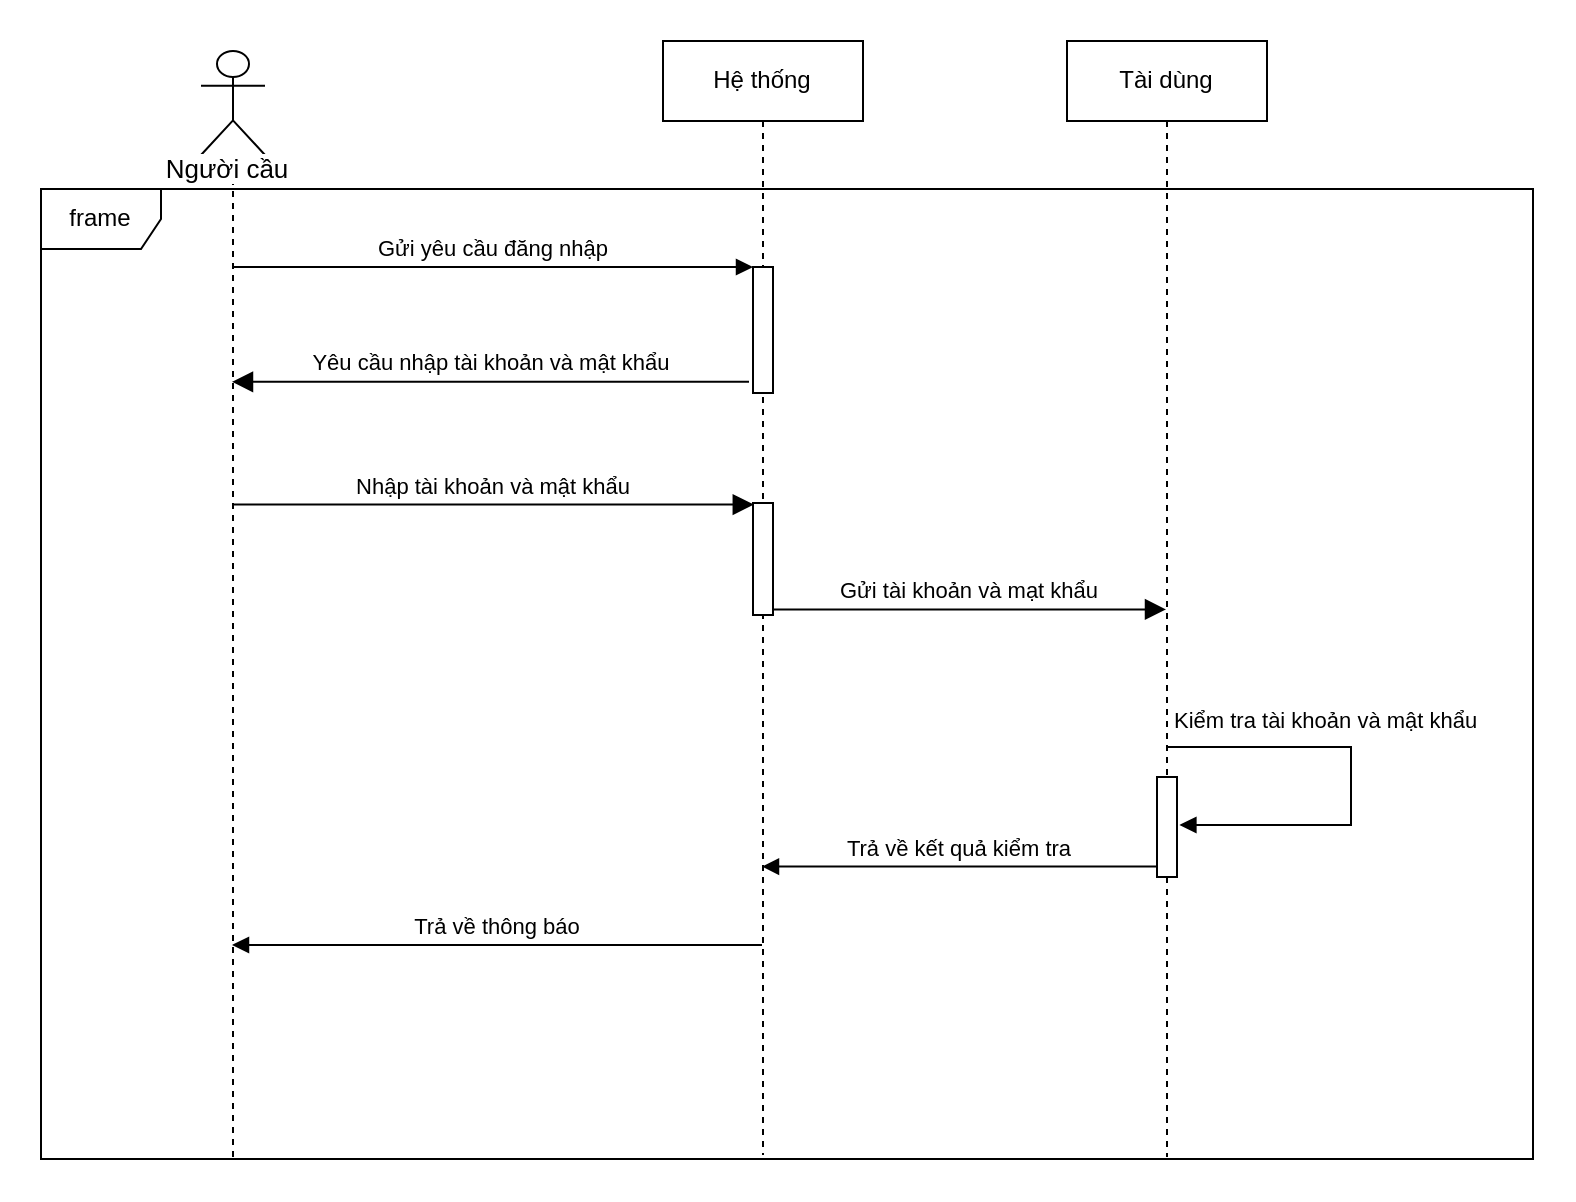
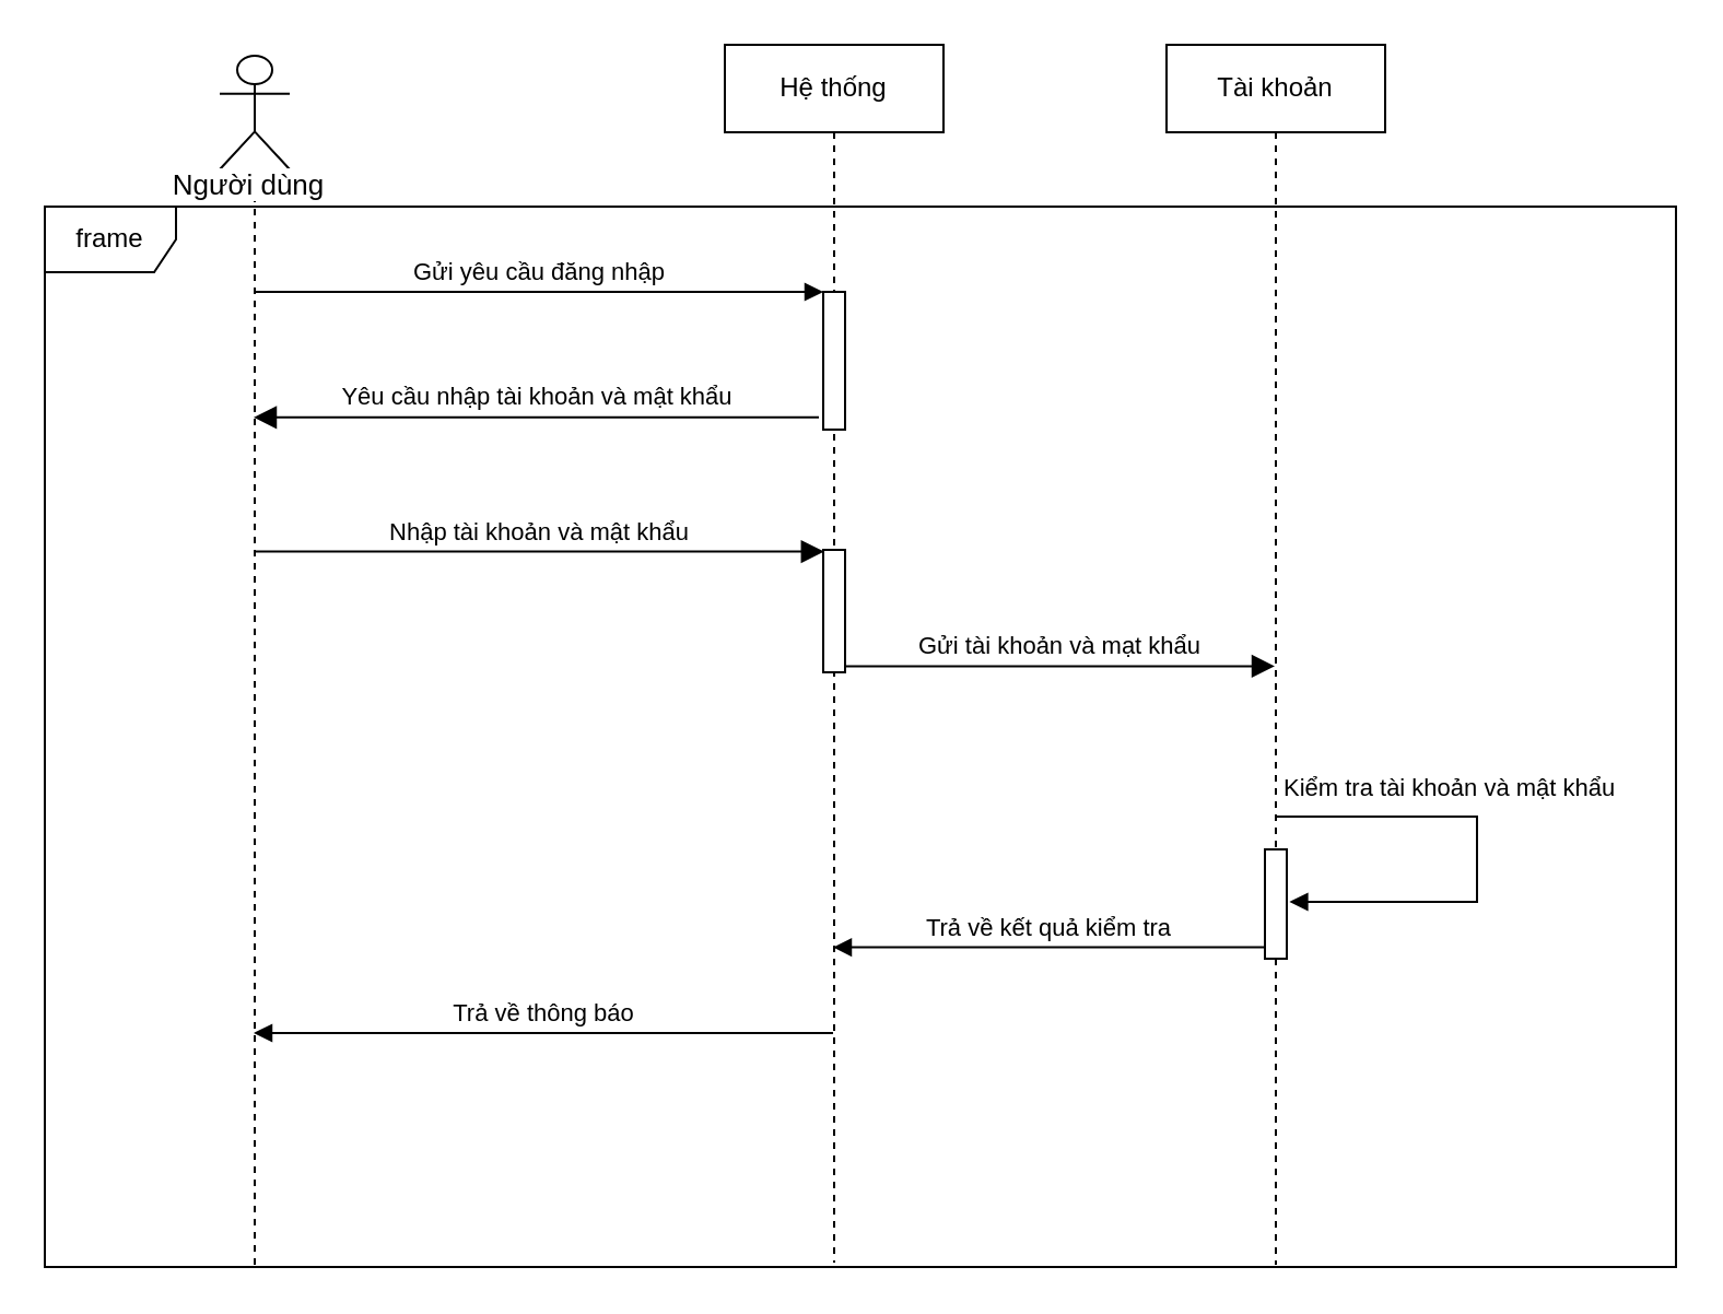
  <mxCell id="0" />
  <mxCell id="1" parent="0" />
  <mxCell id="2" value="frame" style="shape=umlFrame;whiteSpace=wrap;html=1;" parent="1" vertex="1"><mxGeometry x="20" y="94" width="746" height="485" as="geometry" /></mxCell>
  <mxCell id="3" value="Hệ thống" style="shape=umlLifeline;perimeter=lifelinePerimeter;whiteSpace=wrap;html=1;container=1;collapsible=0;recursiveResize=0;outlineConnect=0;" parent="1" vertex="1"><mxGeometry x="331" y="20" width="100" height="557" as="geometry" /></mxCell>
- <mxCell id="4" value="Tài dùng" style="shape=umlLifeline;perimeter=lifelinePerimeter;whiteSpace=wrap;html=1;container=1;collapsible=0;recursiveResize=0;outlineConnect=0;" parent="1" vertex="1"><mxGeometry x="533" y="20" width="100" height="558" as="geometry" /></mxCell>
+ <mxCell id="4" value="Tài khoản" style="shape=umlLifeline;perimeter=lifelinePerimeter;whiteSpace=wrap;html=1;container=1;collapsible=0;recursiveResize=0;outlineConnect=0;" parent="1" vertex="1"><mxGeometry x="533" y="20" width="100" height="558" as="geometry" /></mxCell>
  <mxCell id="5" value="" style="html=1;points=[];perimeter=orthogonalPerimeter;" parent="4" vertex="1"><mxGeometry x="45" y="368" width="10" height="50" as="geometry" /></mxCell>
  <mxCell id="6" value="Kiểm tra tài khoản và mật khẩu" style="edgeStyle=orthogonalEdgeStyle;html=1;align=left;spacingLeft=2;endArrow=block;rounded=0;entryX=1.12;entryY=0.56;entryDx=0;entryDy=0;entryPerimeter=0;" parent="4" edge="1"><mxGeometry x="-1" y="13" relative="1" as="geometry"><mxPoint x="49.5" y="353" as="sourcePoint" /><Array as="points"><mxPoint x="142" y="353" /><mxPoint x="142" y="392" /></Array><mxPoint x="56.2" y="392" as="targetPoint" /><mxPoint as="offset" /></mxGeometry></mxCell>
  <mxCell id="7" value="" style="html=1;points=[];perimeter=orthogonalPerimeter;" parent="1" vertex="1"><mxGeometry x="376" y="133" width="10" height="63" as="geometry" /></mxCell>
  <mxCell id="8" value="Gửi yêu cầu đăng nhập" style="html=1;verticalAlign=bottom;endArrow=block;entryX=0;entryY=0;" parent="1" source="15" target="7" edge="1"><mxGeometry relative="1" as="geometry"><mxPoint x="158.5" y="133" as="sourcePoint" /></mxGeometry></mxCell>
  <mxCell id="9" value="Yêu cầu nhập tài khoản và mật khẩu" style="html=1;verticalAlign=bottom;endArrow=block;endSize=8;endFill=1;exitX=-0.2;exitY=0.911;exitDx=0;exitDy=0;exitPerimeter=0;" parent="1" source="7" target="15" edge="1"><mxGeometry relative="1" as="geometry"><mxPoint x="162.8" y="190.67" as="targetPoint" /><mxPoint x="376" y="211" as="sourcePoint" /><Array as="points" /></mxGeometry></mxCell>
  <mxCell id="10" value="Nhập tài khoản và mật khẩu" style="html=1;verticalAlign=bottom;endArrow=block;endSize=8;entryX=0.04;entryY=0.014;entryDx=0;entryDy=0;entryPerimeter=0;endFill=1;" parent="1" source="15" target="11" edge="1"><mxGeometry relative="1" as="geometry"><mxPoint x="223" y="279" as="targetPoint" /><mxPoint x="164" y="253.65" as="sourcePoint" /></mxGeometry></mxCell>
  <mxCell id="11" value="" style="html=1;points=[];perimeter=orthogonalPerimeter;" parent="1" vertex="1"><mxGeometry x="376" y="251" width="10" height="56" as="geometry" /></mxCell>
  <mxCell id="12" value="Gửi tài khoản và mạt khẩu" style="html=1;verticalAlign=bottom;endArrow=block;endSize=8;exitX=1;exitY=0.95;endFill=1;" parent="1" source="11" target="4" edge="1"><mxGeometry relative="1" as="geometry"><mxPoint x="484" y="323" as="targetPoint" /></mxGeometry></mxCell>
  <mxCell id="13" value="Trả về kết quả kiểm tra" style="html=1;verticalAlign=bottom;endArrow=block;exitX=0.04;exitY=0.896;exitDx=0;exitDy=0;exitPerimeter=0;" parent="1" source="5" target="3" edge="1"><mxGeometry width="80" relative="1" as="geometry"><mxPoint x="331" y="310" as="sourcePoint" /><mxPoint x="411" y="310" as="targetPoint" /></mxGeometry></mxCell>
  <mxCell id="14" value="Trả về thông báo" style="html=1;verticalAlign=bottom;endArrow=block;" parent="1" source="3" target="15" edge="1"><mxGeometry width="80" relative="1" as="geometry"><mxPoint x="331" y="310" as="sourcePoint" /><mxPoint x="125" y="475" as="targetPoint" /><Array as="points"><mxPoint x="296" y="472" /></Array></mxGeometry></mxCell>
  <mxCell id="15" value="" style="shape=umlLifeline;participant=umlActor;perimeter=lifelinePerimeter;whiteSpace=wrap;html=1;container=1;collapsible=0;recursiveResize=0;verticalAlign=top;spacingTop=36;outlineConnect=0;fontSize=13;size=52;" parent="1" vertex="1"><mxGeometry x="100" y="25" width="32" height="554" as="geometry" /></mxCell>
- <mxCell id="16" value="Người cầu" style="text;html=1;align=center;verticalAlign=middle;resizable=0;points=[];autosize=1;strokeColor=none;fontSize=13;labelBackgroundColor=#ffffff;" parent="1" vertex="1"><mxGeometry x="73" y="74" width="80" height="20" as="geometry" /></mxCell>
+ <mxCell id="16" value="Người dùng" style="text;html=1;align=center;verticalAlign=middle;resizable=0;points=[];autosize=1;strokeColor=none;fontSize=13;labelBackgroundColor=#ffffff;" parent="1" vertex="1"><mxGeometry x="73" y="74" width="80" height="20" as="geometry" /></mxCell>
